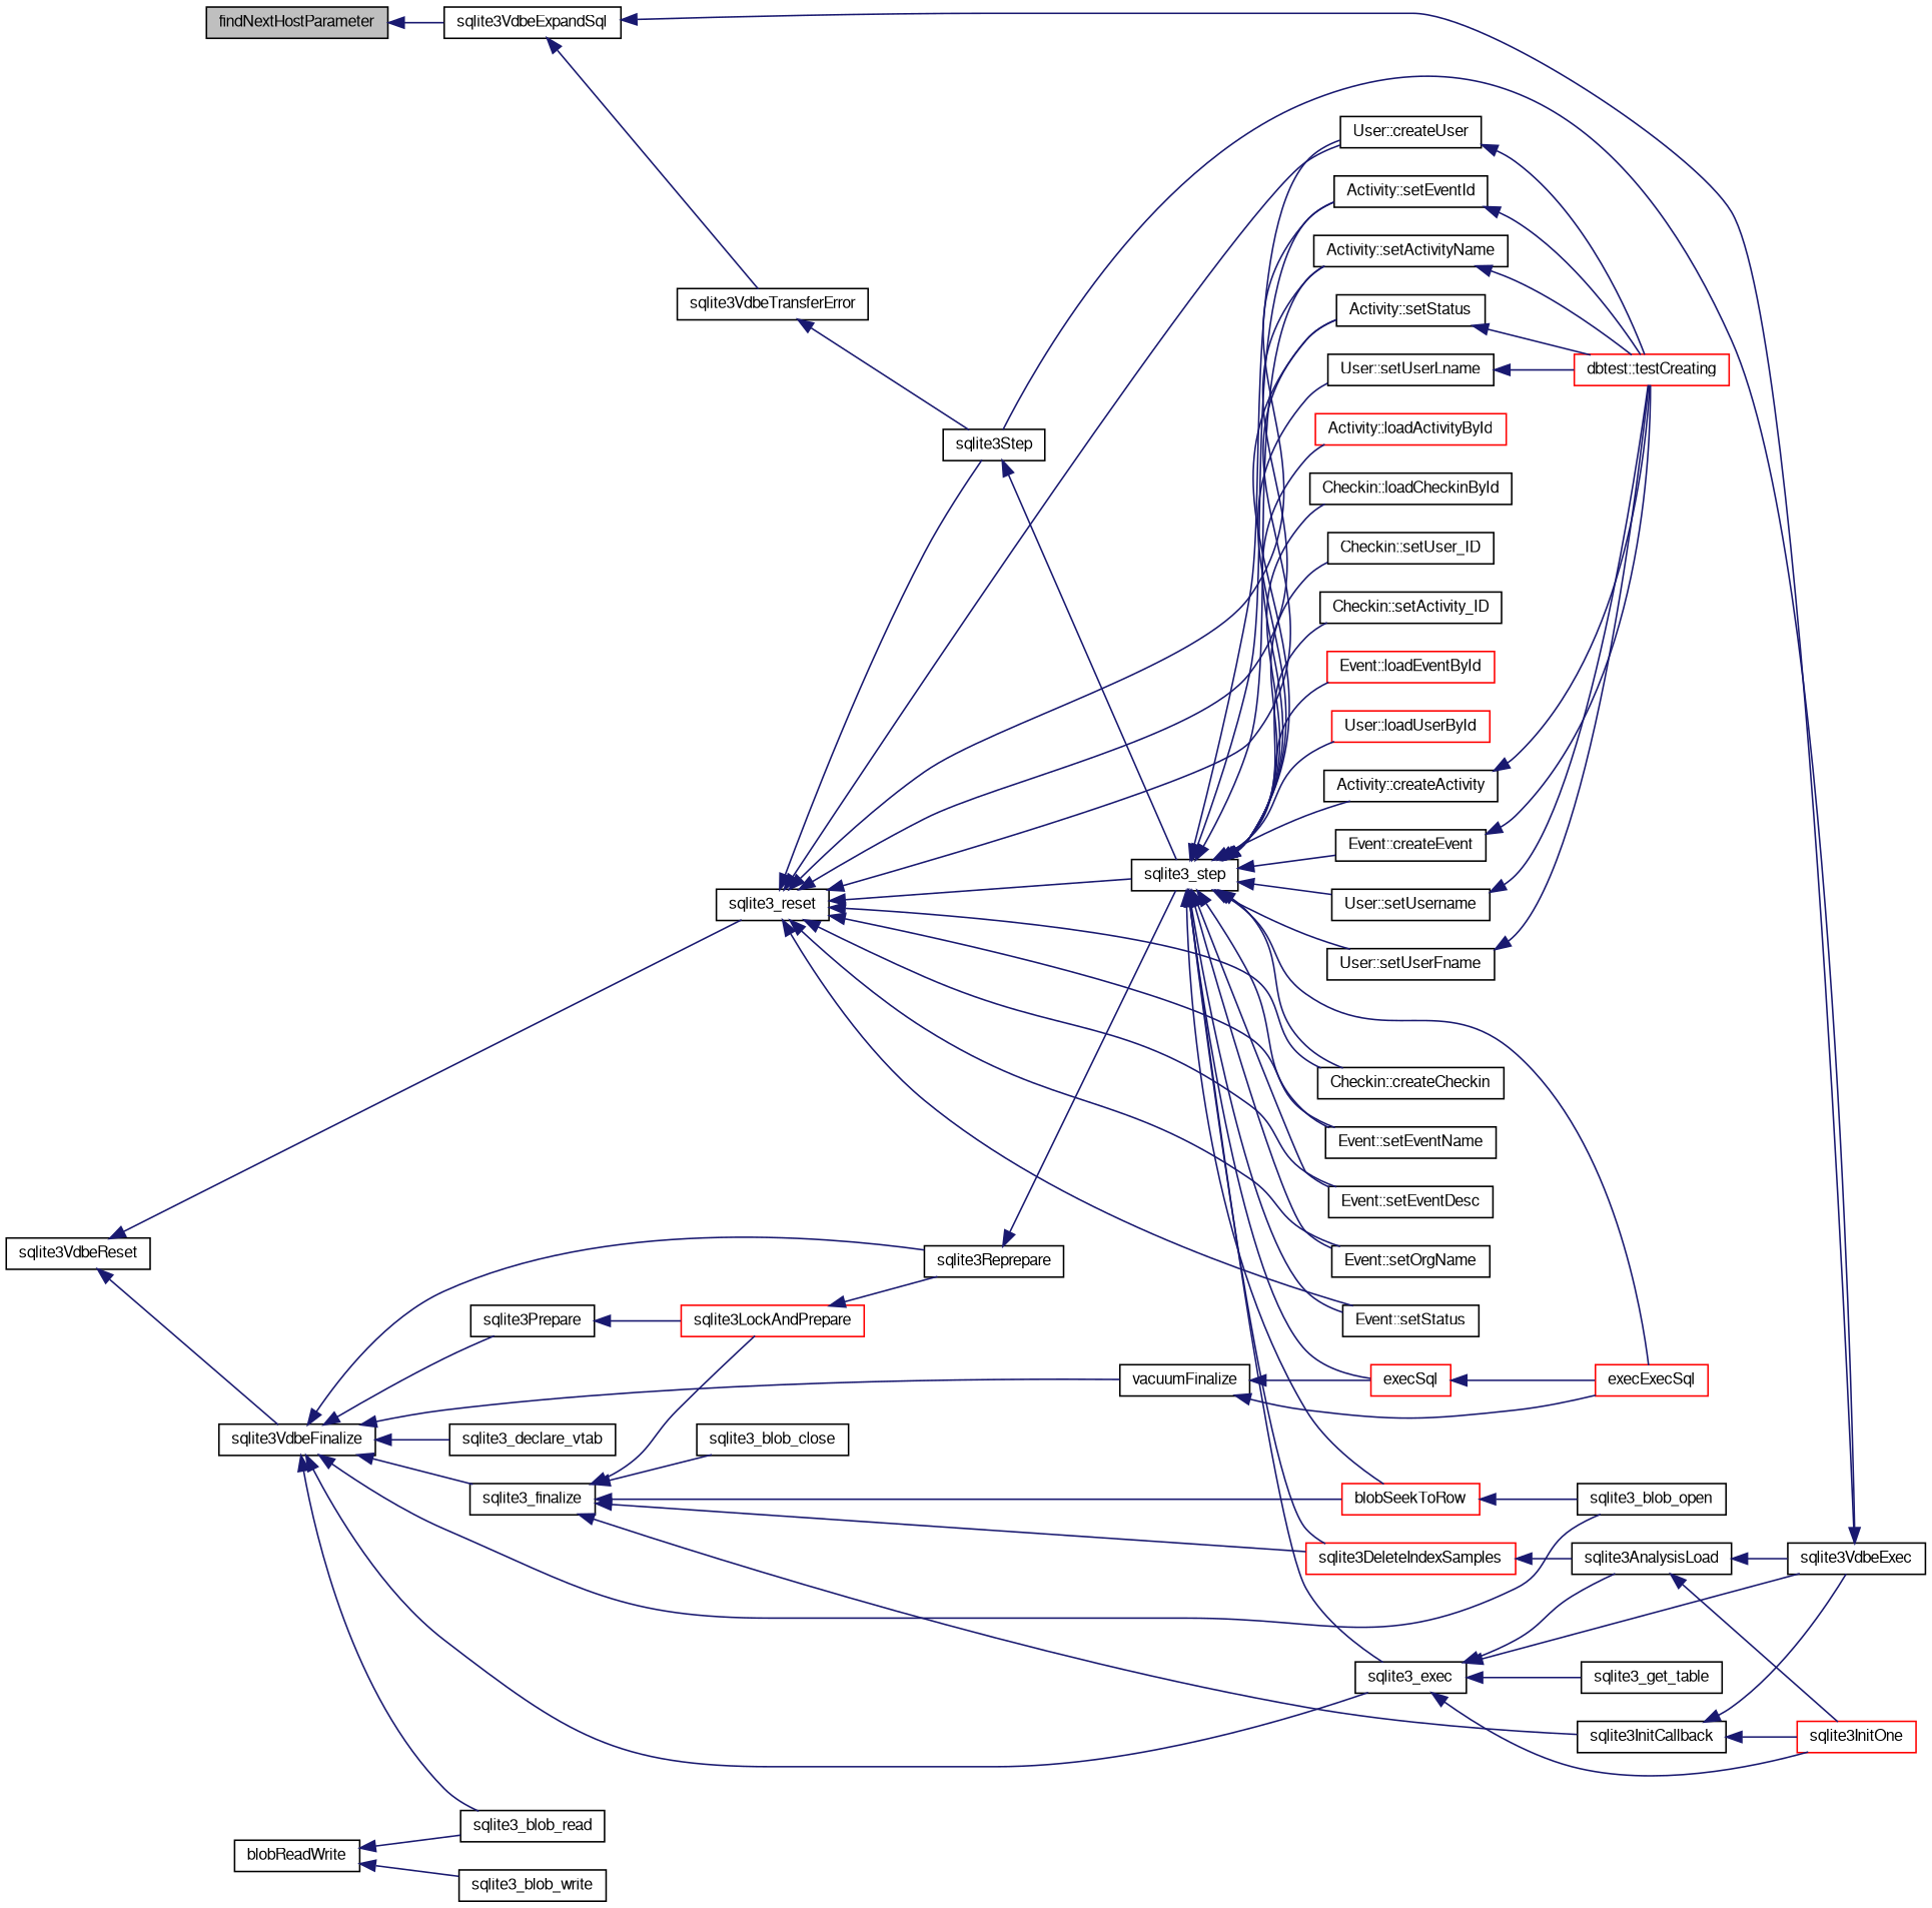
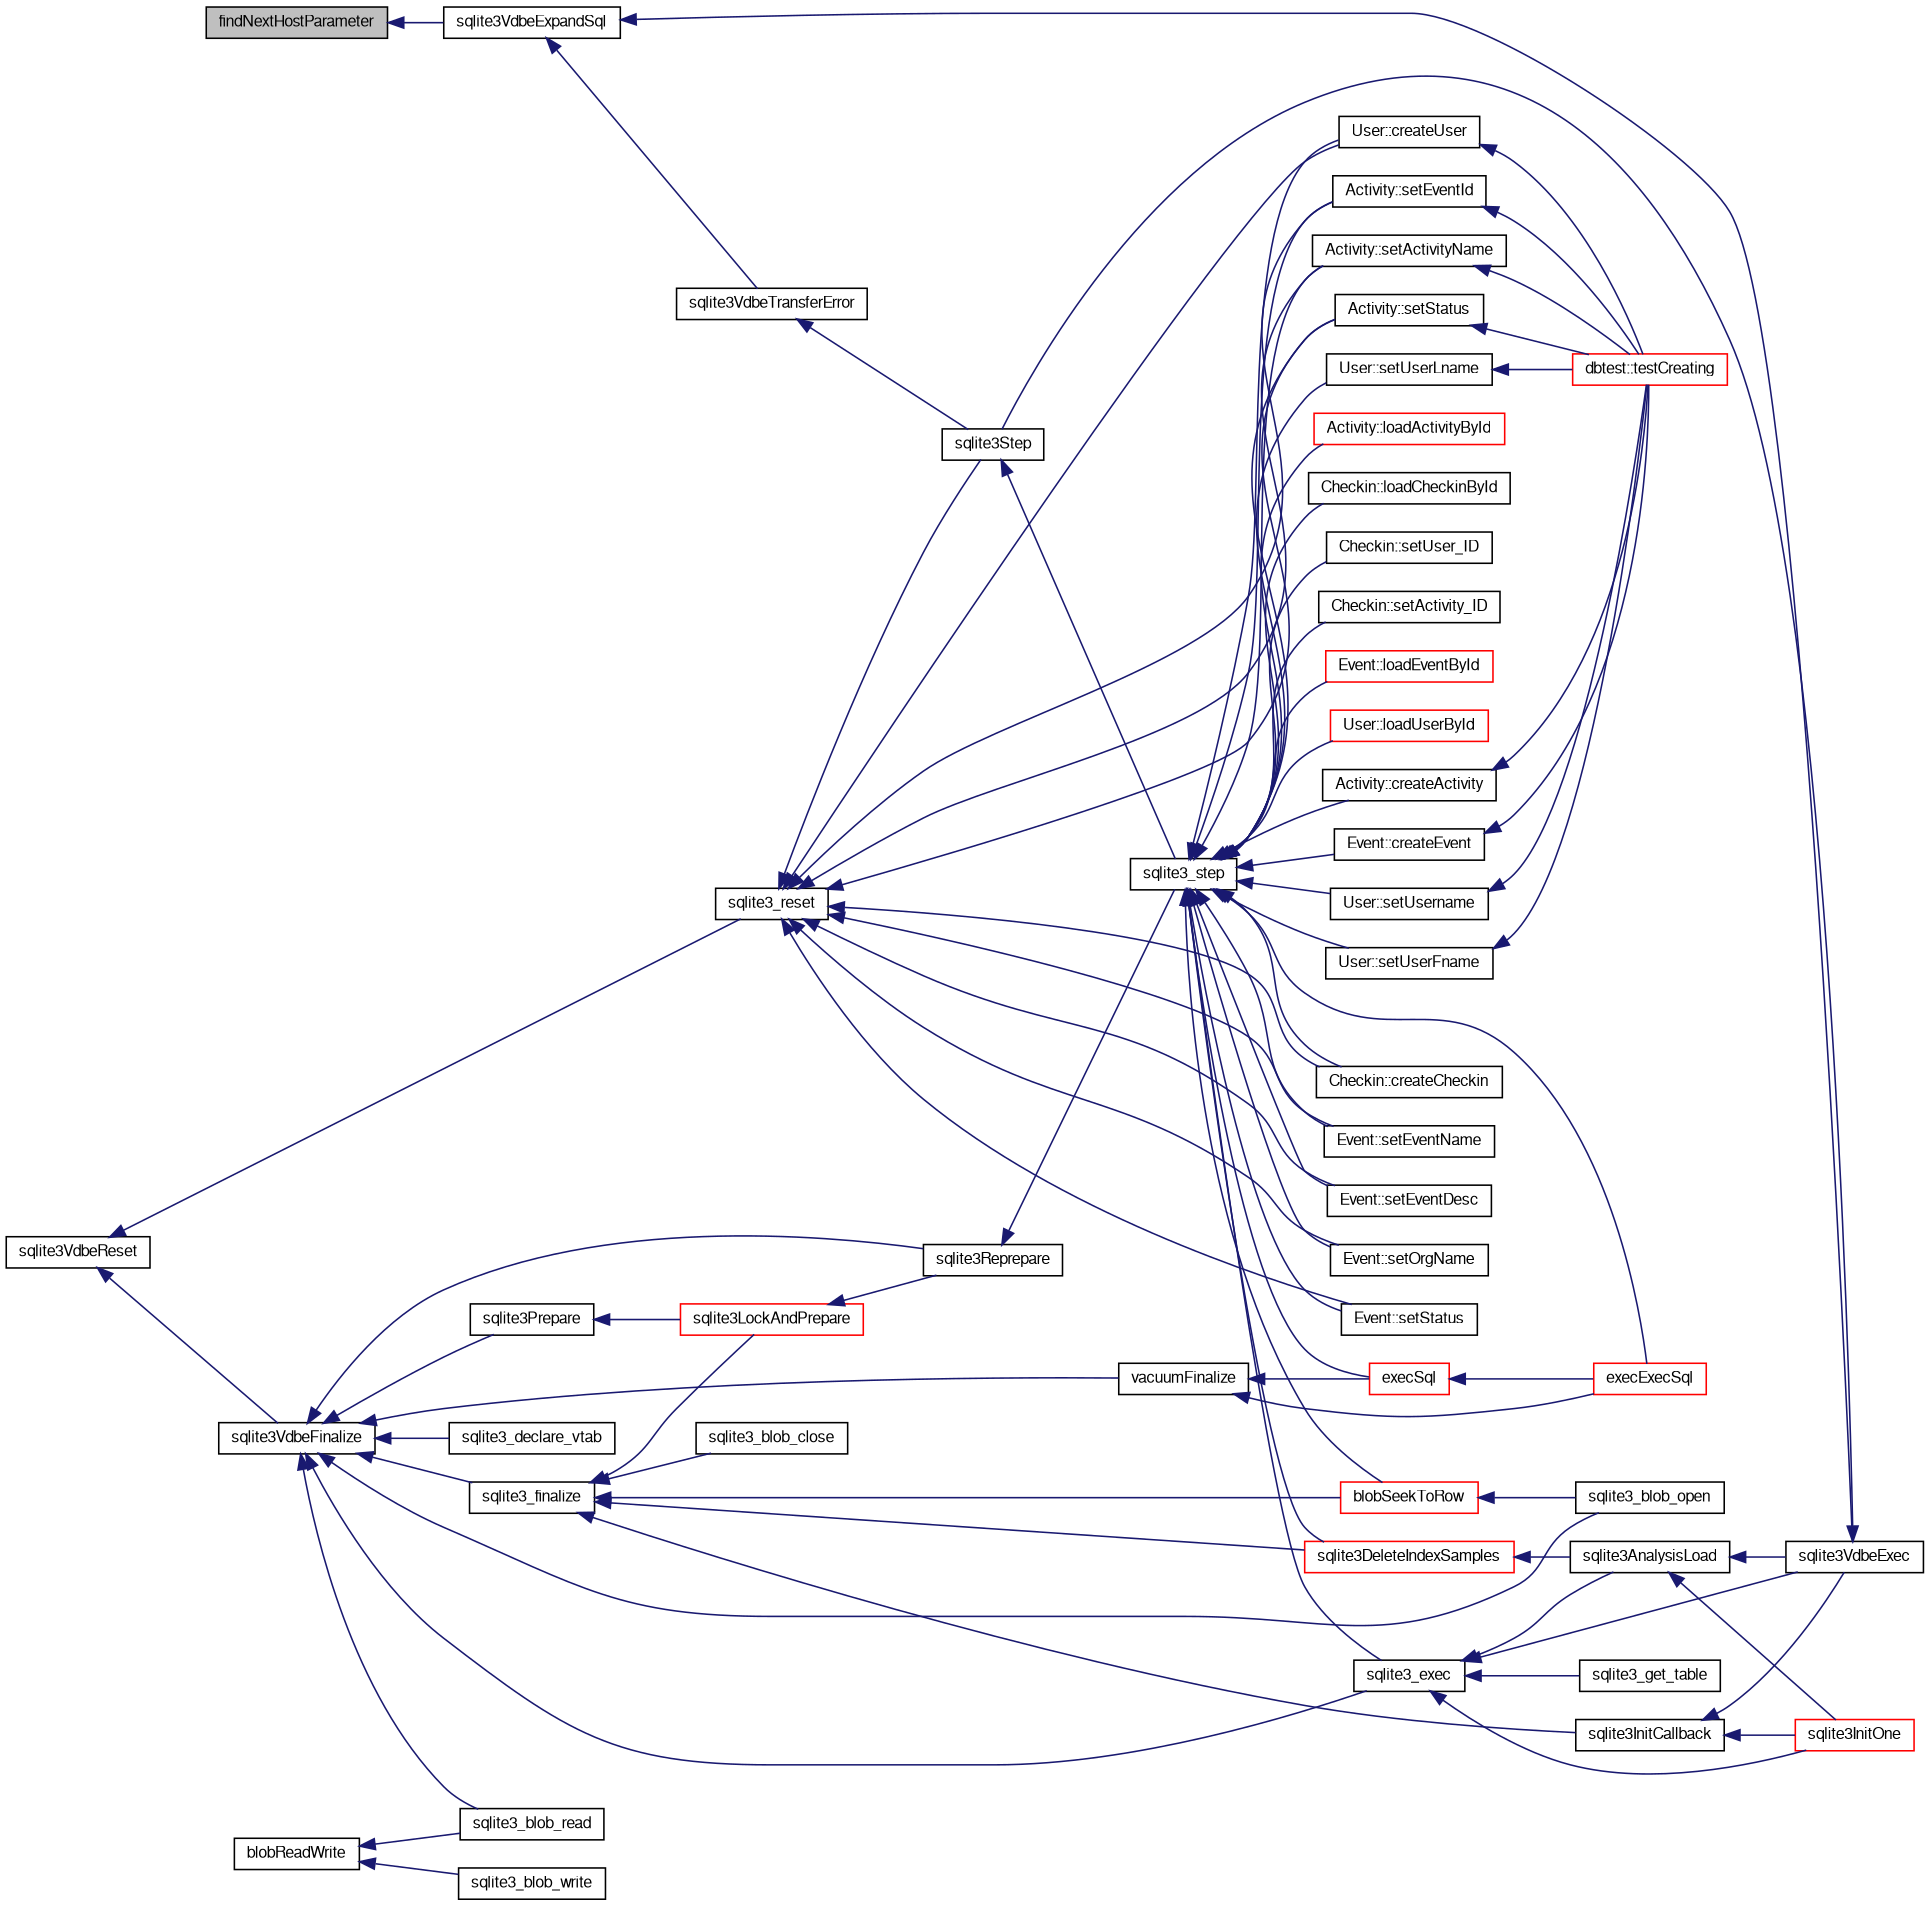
  digraph {
    rankdir=LR
    node [color=black fillcolor=white fontname=FreeSans fontsize=10 shape=record style=filled]
    edge [color=midnightblue dir=back fontname=FreeSans fontsize=10 labelfontname=FreeSans labelfontsize=10 style=solid]
    n1 [fillcolor=grey75 fontcolor=black height=0.2 label=findNextHostParameter width=0.4]
    n2 [height=0.2 label=sqlite3VdbeExpandSql width=0.4]
    n3 [height=0.2 label=sqlite3VdbeTransferError width=0.4]
    n4 [height=0.2 label=sqlite3VdbeExec width=0.4]
    n5 [height=0.2 label=sqlite3Step width=0.4]
    n6 [height=0.2 label=sqlite3VdbeReset width=0.4]
    n7 [height=0.2 label=sqlite3VdbeFinalize width=0.4]
    n8 [height=0.2 label=sqlite3_reset width=0.4]
    n9 [height=0.2 label=sqlite3_step width=0.4]
    n10 [height=0.2 label=sqlite3_finalize width=0.4]
    n11 [height=0.2 label=sqlite3_blob_open width=0.4]
    n12 [height=0.2 label=sqlite3_exec width=0.4]
    n13 [height=0.2 label=sqlite3Reprepare width=0.4]
    n14 [height=0.2 label=sqlite3Prepare width=0.4]
    n15 [height=0.2 label=vacuumFinalize width=0.4]
    n16 [height=0.2 label=sqlite3_declare_vtab width=0.4]
    n17 [height=0.2 label=sqlite3_blob_read width=0.4]
    n18 [height=0.2 label="Activity::setEventId" width=0.4]
    n19 [height=0.2 label="Activity::setActivityName" width=0.4]
    n20 [height=0.2 label="Activity::setStatus" width=0.4]
    n21 [height=0.2 label="Checkin::createCheckin" width=0.4]
    n22 [height=0.2 label="Event::setEventName" width=0.4]
    n23 [height=0.2 label="Event::setEventDesc" width=0.4]
    n24 [height=0.2 label="Event::setOrgName" width=0.4]
    n25 [height=0.2 label="Event::setStatus" width=0.4]
    n26 [height=0.2 label="User::createUser" width=0.4]
    n27 [color=red height=0.2 label=blobSeekToRow width=0.4]
    n28 [height=0.2 label=sqlite3_blob_close width=0.4]
    n29 [color=red height=0.2 label=sqlite3DeleteIndexSamples width=0.4]
    n30 [height=0.2 label=sqlite3InitCallback width=0.4]
    n31 [color=red height=0.2 label=sqlite3LockAndPrepare width=0.4]
    n32 [height=0.2 label=sqlite3AnalysisLoad width=0.4]
    n33 [color=red height=0.2 label=sqlite3InitOne width=0.4]
    n34 [height=0.2 label=sqlite3_get_table width=0.4]
    n35 [height=0.2 label=blobReadWrite width=0.4]
    n36 [height=0.2 label=sqlite3_blob_write width=0.4]
    n37 [color=red height=0.2 label=execSql width=0.4]
    n38 [color=red height=0.2 label=execExecSql width=0.4]
    n39 [height=0.2 label="Activity::createActivity" width=0.4]
    n40 [color=red height=0.2 label="Activity::loadActivityById" width=0.4]
    n41 [height=0.2 label="Checkin::loadCheckinById" width=0.4]
    n42 [height=0.2 label="Checkin::setUser_ID" width=0.4]
    n43 [height=0.2 label="Checkin::setActivity_ID" width=0.4]
    n44 [height=0.2 label="Event::createEvent" width=0.4]
    n45 [color=red height=0.2 label="Event::loadEventById" width=0.4]
    n46 [color=red height=0.2 label="User::loadUserById" width=0.4]
    n47 [height=0.2 label="User::setUsername" width=0.4]
    n48 [height=0.2 label="User::setUserFname" width=0.4]
    n49 [height=0.2 label="User::setUserLname" width=0.4]
    n50 [color=red height=0.2 label="dbtest::testCreating" width=0.4]
    n1 -> n2
    n2 -> n3
    n2 -> n4
    n3 -> n5
    n4 -> n5
    n5 -> n9
    n6 -> n7
    n6 -> n8
    n7 -> n10
    n7 -> n11
    n7 -> n12
    n7 -> n13
    n7 -> n14
    n7 -> n15
    n7 -> n16
    n7 -> n17
    n8 -> n5
-   n8 -> n9
    n8 -> n18
    n8 -> n19
    n8 -> n20
    n8 -> n21
    n8 -> n22
    n8 -> n23
    n8 -> n24
    n8 -> n25
    n8 -> n26
    n9 -> n12
    n9 -> n18
    n9 -> n19
    n9 -> n20
    n9 -> n21
    n9 -> n22
    n9 -> n23
    n9 -> n24
    n9 -> n25
    n9 -> n26
    n9 -> n27
    n9 -> n29
    n9 -> n37
    n9 -> n38
    n9 -> n39
    n9 -> n40
    n9 -> n41
    n9 -> n42
    n9 -> n43
    n9 -> n44
    n9 -> n45
    n9 -> n46
    n9 -> n47
    n9 -> n48
    n9 -> n49
    n10 -> n27
    n10 -> n28
    n10 -> n29
    n10 -> n30
    n10 -> n31
    n12 -> n4
    n12 -> n32
    n12 -> n33
    n12 -> n34
    n13 -> n9
    n14 -> n31
    n15 -> n37
    n15 -> n38
    n18 -> n50
    n19 -> n50
    n20 -> n50
    n26 -> n50
    n27 -> n11
    n29 -> n32
    n30 -> n4
    n30 -> n33
    n31 -> n13
    n32 -> n4
    n32 -> n33
    n35 -> n17
    n35 -> n36
    n37 -> n38
    n39 -> n50
    n44 -> n50
    n47 -> n50
    n48 -> n50
    n49 -> n50
  }
